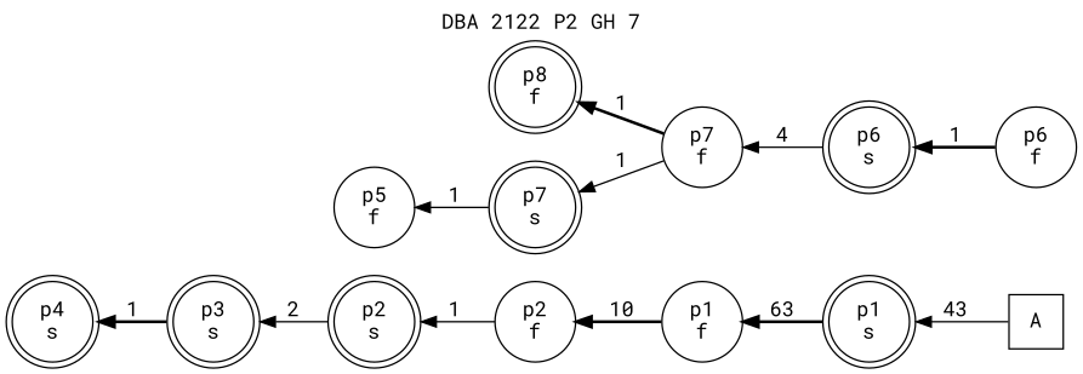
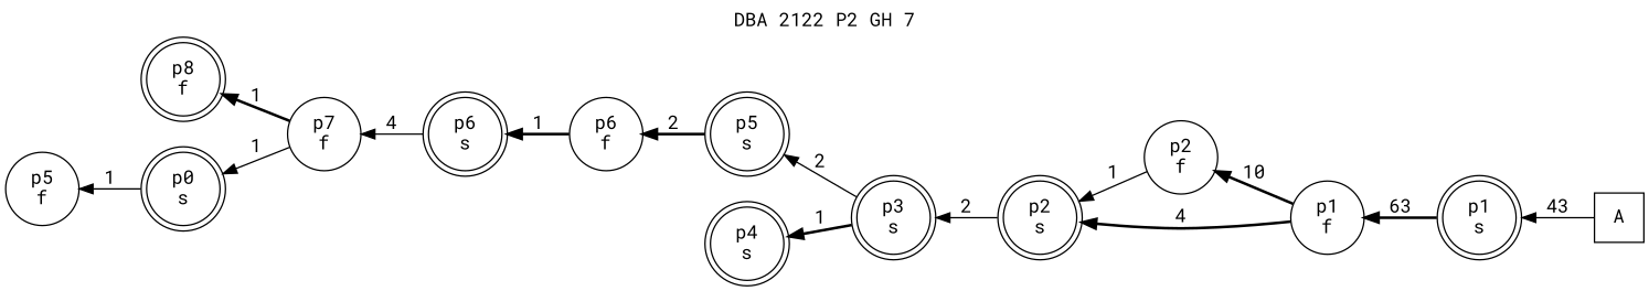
  digraph {
    fontname="Roboto Mono"
    label=" DBA 2122 P2 GH 7 "
    labelloc=tl
    rankdir=RL
    node [fontname="Roboto Mono" shape=doublecircle]
    edge [fontname="Roboto Mono" style=solid]
    n1 [label=A shape=square]
    n2 [label="p1\ns"]
    n3 [label="p1\nf" shape=circle]
    n4 [label="p2\nf" shape=circle]
    n5 [label="p2\ns"]
    n6 [label="p3\ns"]
+   n7 [label="p5\ns"]
    n8 [label="p4\ns"]
    n9 [label="p6\nf" shape=circle]
    n10 [label="p6\ns"]
    n11 [label="p7\nf" shape=circle]
    n12 [label="p8\nf"]
-   n13 [label="p7\ns"]
+   n13 [label="p0\ns"]
    n14 [label="p5\nf" shape=circle]
    n1 -> n2 [label=43]
    n2 -> n3 [label=63 style=bold]
    n3 -> n4 [label=10 style=bold]
+   n3 -> n5 [label=4 style=bold]
    n4 -> n5 [label=1]
    n5 -> n6 [label=2]
+   n6 -> n7 [label=2]
    n6 -> n8 [label=1 style=bold]
+   n7 -> n9 [label=2 style=bold]
    n9 -> n10 [label=1 style=bold]
    n10 -> n11 [label=4]
    n11 -> n12 [label=1 style=bold]
    n11 -> n13 [label=1]
    n13 -> n14 [label=1]
  }
